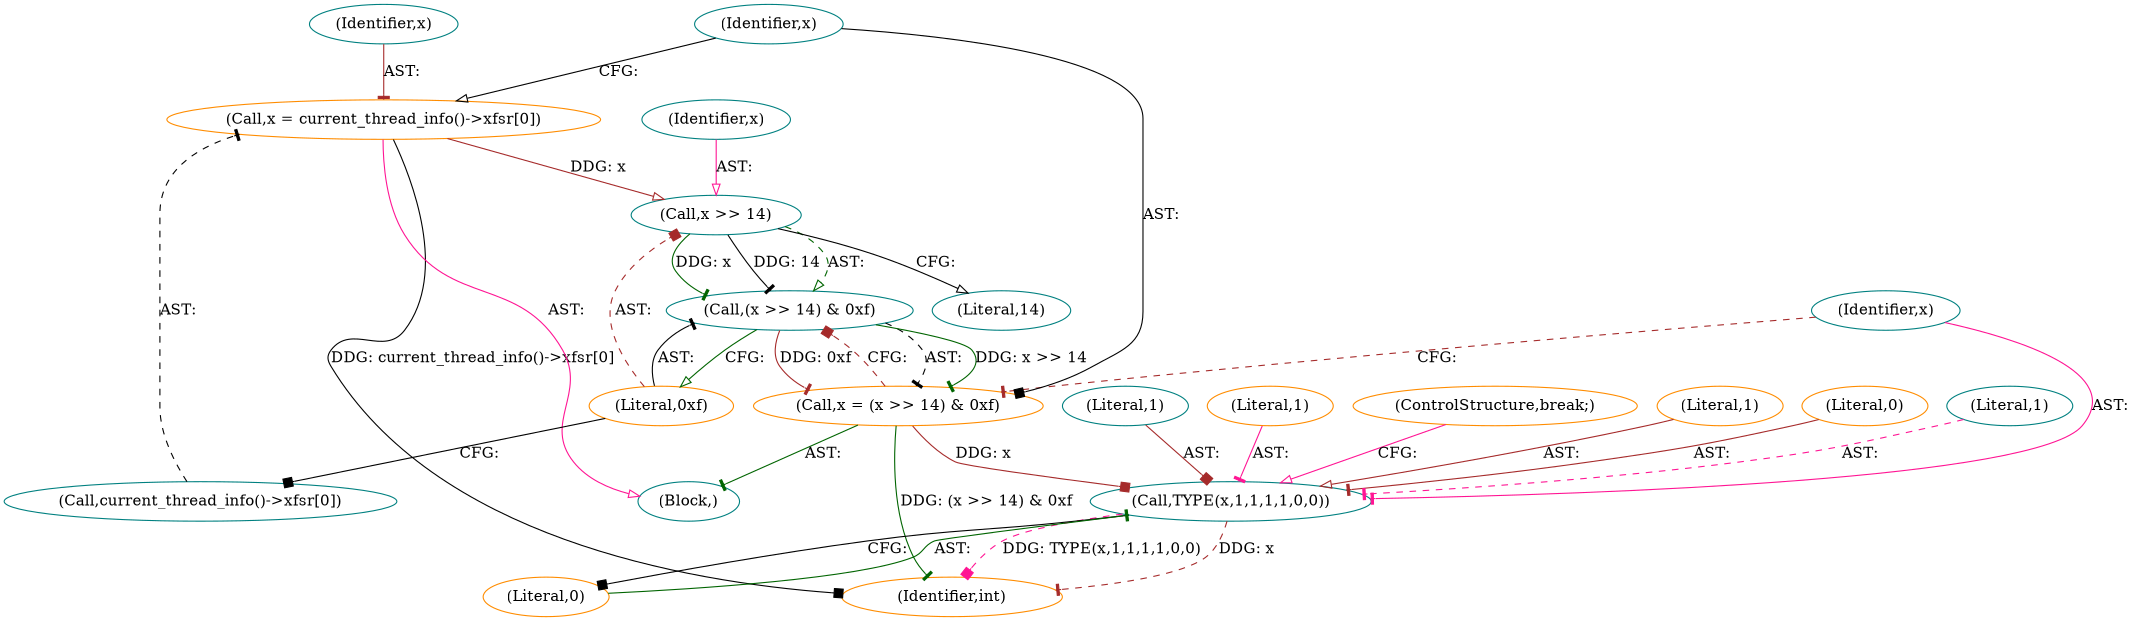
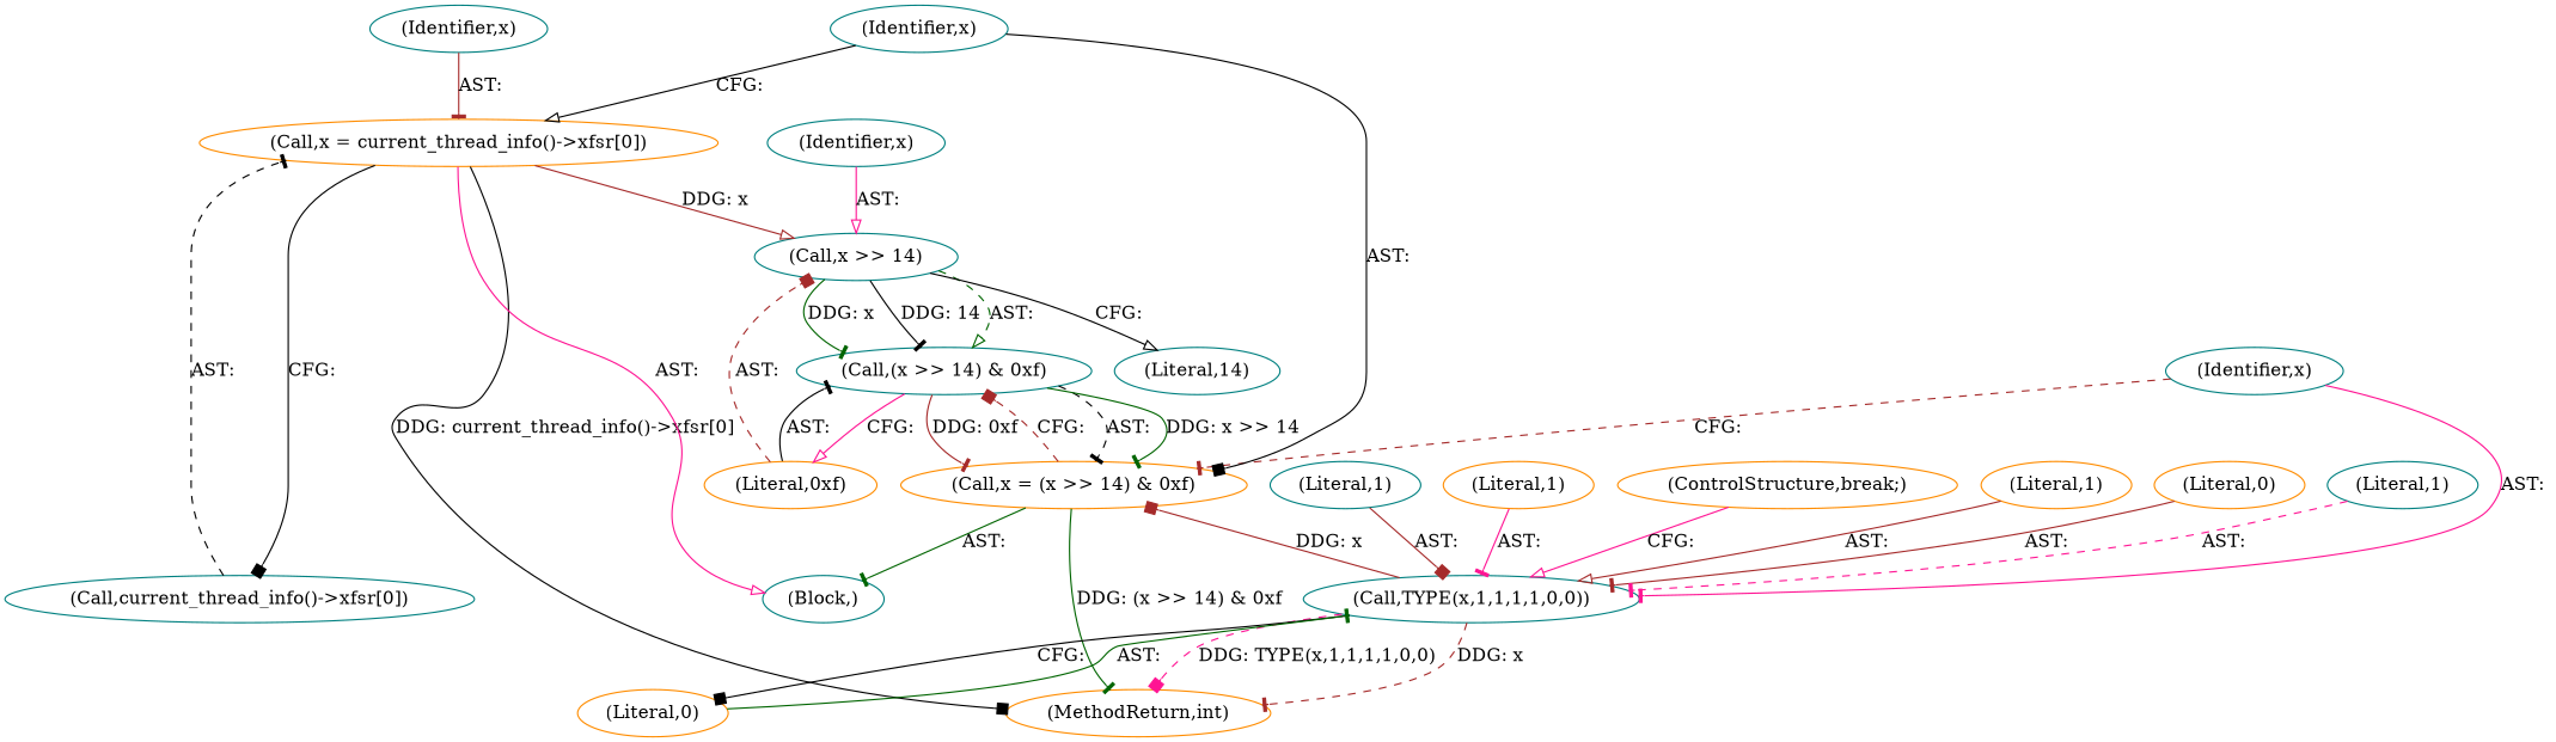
  digraph {
    node [color=teal]
    edge [arrowhead=tee color=brown style=solid]
    n1 [color=darkorange label="(Call,x = current_thread_info()->xfsr[0])"]
    n2 [label="(Call,x >> 14)"]
-   n3 [color=darkorange label="(Identifier,int)"]
+   n3 [color=darkorange label="(MethodReturn,int)"]
    n4 [label="(Call,current_thread_info()->xfsr[0])"]
    n5 [label="(Block,)"]
    n6 [label="(Call,(x >> 14) & 0xf)"]
    n7 [label="(Literal,14)"]
    n8 [color=darkorange label="(Call,x = (x >> 14) & 0xf)"]
    n9 [color=darkorange label="(Literal,0xf)"]
    n10 [label="(Call,TYPE(x,1,1,1,1,0,0))"]
    n11 [color=darkorange label="(Literal,0)"]
    n12 [label="(Identifier,x)"]
    n13 [label="(Literal,1)"]
    n14 [color=darkorange label="(Literal,1)"]
    n15 [label="(Identifier,x)"]
    n16 [color=darkorange label="(ControlStructure,break;)"]
    n17 [color=darkorange label="(Literal,1)"]
    n18 [label="(Identifier,x)"]
    n19 [label="(Identifier,x)"]
    n20 [color=darkorange label="(Literal,0)"]
    n21 [label="(Literal,1)"]
    n1 -> n2 [arrowhead=onormal label="DDG: x"]
    n1 -> n3 [arrowhead=box color=black label="DDG: current_thread_info()->xfsr[0]"]
-   n9 -> n4 [arrowhead=box color=black label="CFG: "]
+   n1 -> n4 [arrowhead=box color=black label="CFG: "]
    n1 -> n5 [arrowhead=onormal color=deeppink label="AST: "]
    n2 -> n6 [arrowhead=onormal color=darkgreen label="AST: " style=dashed]
    n2 -> n6 [color=darkgreen label="DDG: x"]
    n2 -> n6 [color=black label="DDG: 14"]
    n2 -> n7 [arrowhead=onormal color=black label="CFG: "]
    n4 -> n1 [color=black label="AST: " style=dashed]
    n6 -> n8 [color=black label="AST: " style=dashed]
    n6 -> n8 [color=darkgreen label="DDG: x >> 14"]
    n6 -> n8 [label="DDG: 0xf"]
-   n6 -> n9 [arrowhead=onormal color=darkgreen label="CFG: "]
+   n6 -> n9 [arrowhead=onormal color=deeppink label="CFG: "]
    n8 -> n3 [color=darkgreen label="DDG: (x >> 14) & 0xf"]
    n8 -> n5 [color=darkgreen label="AST: "]
    n8 -> n6 [arrowhead=box label="CFG: " style=dashed]
-   n8 -> n10 [arrowhead=box label="DDG: x"]
+   n10 -> n8 [arrowhead=box label="DDG: x"]
    n9 -> n2 [arrowhead=box label="AST: " style=dashed]
    n9 -> n6 [color=black label="AST: "]
    n10 -> n3 [label="DDG: x" style=dashed]
    n10 -> n3 [arrowhead=box color=deeppink label="DDG: TYPE(x,1,1,1,1,0,0)" style=dashed]
    n10 -> n11 [arrowhead=box color=black label="CFG: "]
    n11 -> n10 [color=darkgreen label="AST: "]
    n12 -> n8 [label="CFG: " style=dashed]
    n12 -> n10 [color=deeppink label="AST: "]
    n13 -> n10 [arrowhead=box label="AST: "]
    n14 -> n10 [color=deeppink label="AST: "]
    n15 -> n1 [arrowhead=onormal color=black label="CFG: "]
    n15 -> n8 [arrowhead=box color=black label="AST: "]
    n16 -> n10 [arrowhead=onormal color=deeppink label="CFG: "]
    n17 -> n10 [arrowhead=onormal label="AST: "]
    n18 -> n1 [label="AST: "]
    n19 -> n2 [arrowhead=onormal color=deeppink label="AST: "]
    n20 -> n10 [label="AST: "]
    n21 -> n10 [color=deeppink label="AST: " style=dashed]
  }
